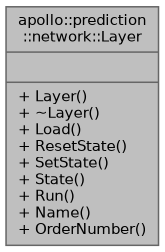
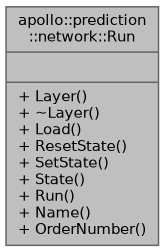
  digraph {
-   n1 [color=gray40 fillcolor=grey75 fontcolor=black fontname=Helvetica fontsize=10 height=0.2 label="{apollo::prediction\l::network::Layer\n||+ Layer()\l+ ~Layer()\l+ Load()\l+ ResetState()\l+ SetState()\l+ State()\l+ Run()\l+ Name()\l+ OrderNumber()\l}" shape=record style=filled width=0.4]
+   n1 [color=gray40 fillcolor=grey75 fontcolor=black fontname=Helvetica fontsize=10 height=0.2 label="{apollo::prediction\l::network::Run\n||+ Layer()\l+ ~Layer()\l+ Load()\l+ ResetState()\l+ SetState()\l+ State()\l+ Run()\l+ Name()\l+ OrderNumber()\l}" shape=record style=filled width=0.4]
  }
